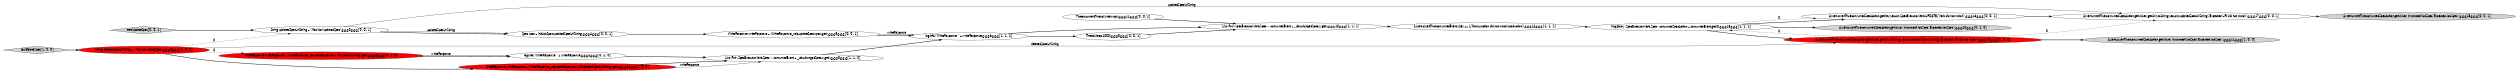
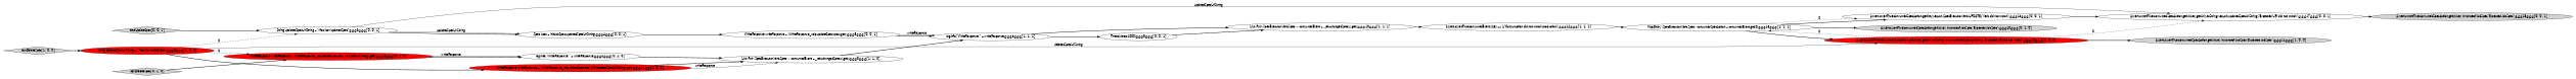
  digraph {
    fontname=Lato
    rankdir=LR
    node [fillcolor=white fontname=Lato shape=ellipse style=filled]
    edge [fontname=Lato style=bold]
    n1 [label="String updatedSpecUriString = \"/foo/bar/updatedSpec\"@@@3@@@['0', '0', '1']"]
    n2 [label="Assert.assertTrue(consumedSpecAction.getValue().getUri().toString().equals(updatedSpecUriString),\"Expected URI did not match\")@@@17@@@['0', '0', '1']"]
    n3 [label="Spec spec = initJobSpec(updatedSpecUriString)@@@4@@@['0', '0', '1']"]
    n4 [fillcolor=lightgray label="Assert.assertTrue(consumedSpecAction.getValue() instanceof JobSpec,\"Expected JobSpec\")@@@18@@@['0', '0', '1']"]
    n5 [label="WriteResponse writeResponse = (WriteResponse)_seip.updateSpec(spec).get()@@@5@@@['0', '0', '1']"]
    n6 [label="Assert.assertTrue(consumedEvent.size() == 1,\"Consumption did not match production\")@@@14@@@['1', '1', '1']"]
    n7 [label="Map.Entry<SpecExecutor.Verb,Spec> consumedSpecAction = consumedEvent.get(0)@@@15@@@['1', '1', '1']"]
    n8 [fillcolor=red label="Assert.assertTrue(consumedSpecAction.getValue().getUri().toString().equals(deletedSpecUriString),\"Expected URI did not match\")@@@10@@@['1', '0', '0']"]
    n9 [fillcolor=lightgray label="Assert.assertTrue(consumedSpecAction.getValue() instanceof JobSpec,\"Expected JobSpec\")@@@10@@@['0', '1', '0']"]
    n10 [label="Assert.assertTrue(consumedSpecAction.getKey().equals(SpecExecutor.Verb.UPDATE),\"Verb did not match\")@@@16@@@['0', '0', '1']"]
    n11 [fillcolor=lightgray label="testDeleteSpec['1', '0', '0']" shape=diamond]
    n12 [fillcolor=red label="String deletedSpecUriString = \"/foo/bar/addedSpec\"@@@3@@@['1', '0', '0']"]
    n13 [fillcolor=red label="WriteResponse writeResponse = (WriteResponse)_seip.deleteSpec(new URI(deletedSpecUriString)).get()@@@4@@@['1', '0', '0']"]
    n14 [fillcolor=red label="WriteResponse writeResponse = (WriteResponse)_seip.deleteSpec(new URI(specUriString)).get()@@@3@@@['0', '1', '0']"]
    n15 [label="log.info(\"WriteResponse: \" + writeResponse)@@@6@@@['1', '1', '1']"]
    n16 [label="List<Pair<SpecExecutor.Verb,Spec>> consumedEvent = _seic.changedSpecs().get()@@@13@@@['1', '1', '1']"]
    n17 [label="Thread.sleep(1000)@@@8@@@['0', '0', '1']"]
-   n18 [label="Thread.currentThread().interrupt()@@@11@@@['0', '0', '1']"]
    n19 [label="List<Pair<SpecExecutor.Verb,Spec>> consumedEvent = _seic.changedSpecs().get()@@@5@@@['1', '1', '0']"]
    n20 [label="log.info(\"WriteResponse: \" + writeResponse)@@@4@@@['0', '1', '0']"]
    n21 [fillcolor=lightgray label="Assert.assertTrue(consumedSpecAction.getValue() instanceof JobSpec,\"Expected JobSpec\")@@@11@@@['1', '0', '0']"]
    n22 [fillcolor=lightgray label="testUpdateSpec['0', '0', '1']" shape=diamond]
+   n23 [fillcolor=lightgray label="testDeleteSpec['0', '1', '0']" shape=diamond]
    n1 -> n2 [label=updatedSpecUriString style=solid]
    n1 -> n3
    n1 -> n3 [label=updatedSpecUriString style=solid]
    n2 -> n4
    n3 -> n5
    n5 -> n15 [label=writeResponse style=solid]
    n5 -> n15
    n6 -> n7
    n7 -> n8
    n7 -> n9
    n7 -> n10 [label=0 style=dashed]
    n7 -> n10
    n8 -> n2 [label=0 style=dashed]
    n8 -> n7 [label=0 style=dashed]
    n8 -> n21
    n10 -> n2
    n11 -> n12
    n12 -> n1 [label=0 style=dashed]
    n12 -> n8 [label=deletedSpecUriString style=solid]
    n12 -> n13
    n12 -> n14 [label=0 style=dashed]
    n13 -> n19
    n13 -> n19 [label=writeResponse style=solid]
    n14 -> n20
    n14 -> n20 [label=writeResponse style=solid]
    n15 -> n16
    n15 -> n17
    n16 -> n6
    n17 -> n16
-   n18 -> n16
    n19 -> n15
    n20 -> n19
    n22 -> n1
+   n23 -> n14
  }
